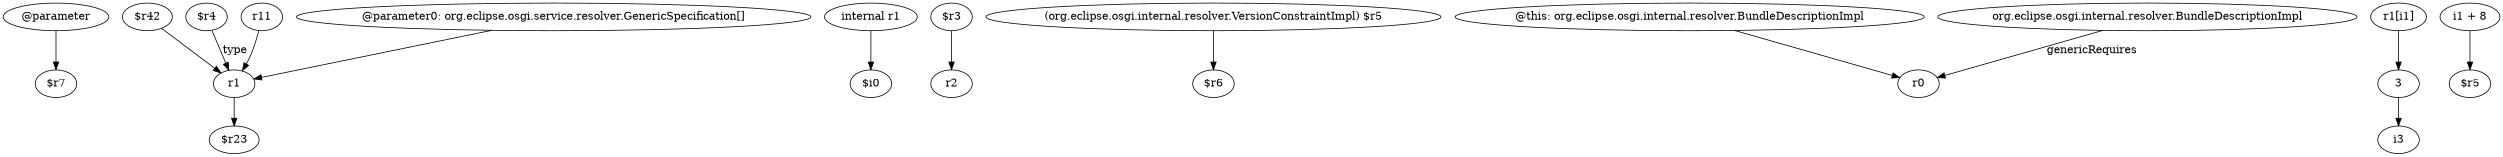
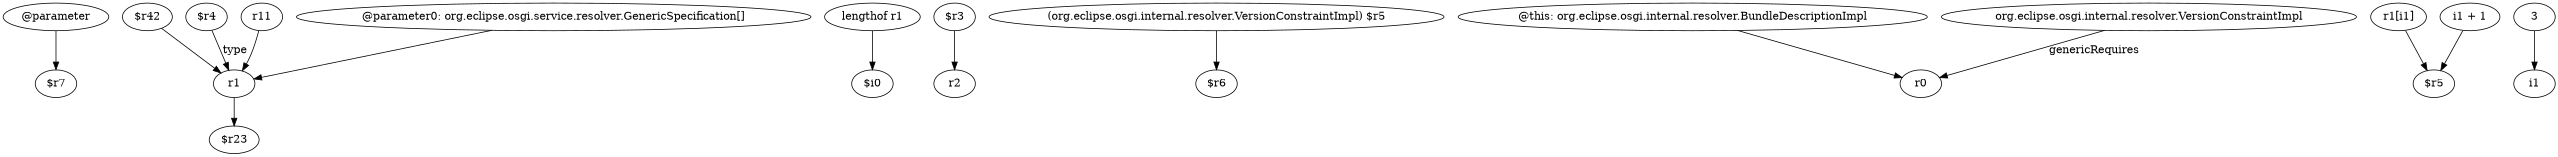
  digraph {
    n1 [label="@parameter"]
    n2 [label="$r7"]
    n3 [label="$r42"]
    n4 [label=r1]
    n5 [label="$r23"]
-   n6 [label="internal r1"]
+   n6 [label="lengthof r1"]
    n7 [label="$i0"]
    n8 [label="$r4"]
    n9 [label=r11]
    n10 [label="$r3"]
    n11 [label=r2]
    n12 [label="(org.eclipse.osgi.internal.resolver.VersionConstraintImpl) $r5"]
    n13 [label="$r6"]
    n14 [label="@this: org.eclipse.osgi.internal.resolver.BundleDescriptionImpl"]
    n15 [label=r0]
    n16 [label="r1[i1]"]
    n17 [label="$r5"]
-   n18 [label="i1 + 8"]
-   n19 [label=i3]
-   n20 [label="org.eclipse.osgi.internal.resolver.BundleDescriptionImpl"]
+   n18 [label="i1 + 1"]
+   n19 [label=i1]
+   n20 [label="org.eclipse.osgi.internal.resolver.VersionConstraintImpl"]
    n21 [label=3]
    n22 [label="@parameter0: org.eclipse.osgi.service.resolver.GenericSpecification[]"]
    n1 -> n2
    n3 -> n4
    n4 -> n5
    n6 -> n7
    n8 -> n4 [label=type]
    n9 -> n4
    n10 -> n11
    n12 -> n13
    n14 -> n15
-   n16 -> n21
+   n16 -> n17
    n18 -> n17
    n20 -> n15 [label=genericRequires]
    n21 -> n19
    n22 -> n4
  }
